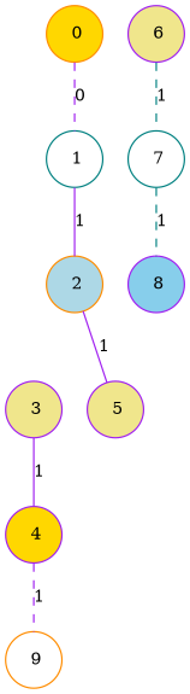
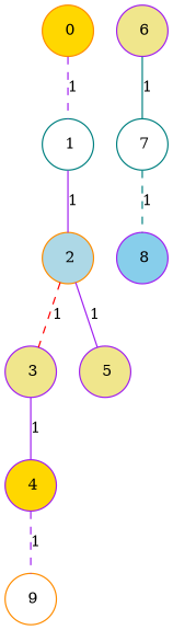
  graph {
    fixedsize="true;"
    node [color=purple fillcolor=white fontsize=12 hight=.12 shape=circle style=filled]
    edge [color=purple fontsize=12 style=dashed]
    n1 [color=darkorange fillcolor=gold label=" 0" width=.12]
    n2 [color=teal label=" 1" width=.12]
    n3 [color=darkorange fillcolor=lightblue label=" 2" width=.12]
    n4 [fillcolor=khaki label=" 3" width=.12]
    n5 [fillcolor=khaki label=" 5" width=.12]
    n6 [fillcolor=khaki label=" 6" width=.12]
    n7 [color=teal label=" 7" width=.12]
    n8 [fillcolor=gold label=" 4" width=.12]
    n9 [color=darkorange label=" 9" width=.12]
    n10 [fillcolor=skyblue label=" 8" width=.12]
-   n1 -- n2 [label=0]
+   n1 -- n2 [label=1]
    n2 -- n3 [label=1 style=solid]
+   n3 -- n4 [color=red label=1]
    n3 -- n5 [label=1 style=solid]
    n4 -- n8 [label=1 style=solid]
-   n6 -- n7 [color=teal label=1]
+   n6 -- n7 [color=teal label=1 style=solid]
    n7 -- n10 [color=teal label=1]
    n8 -- n9 [label=1]
  }
